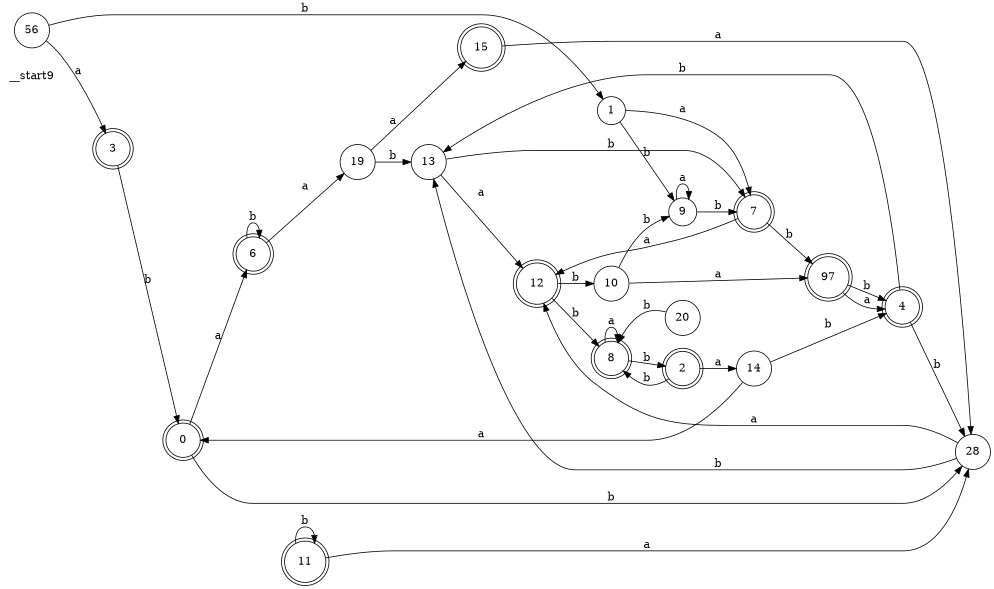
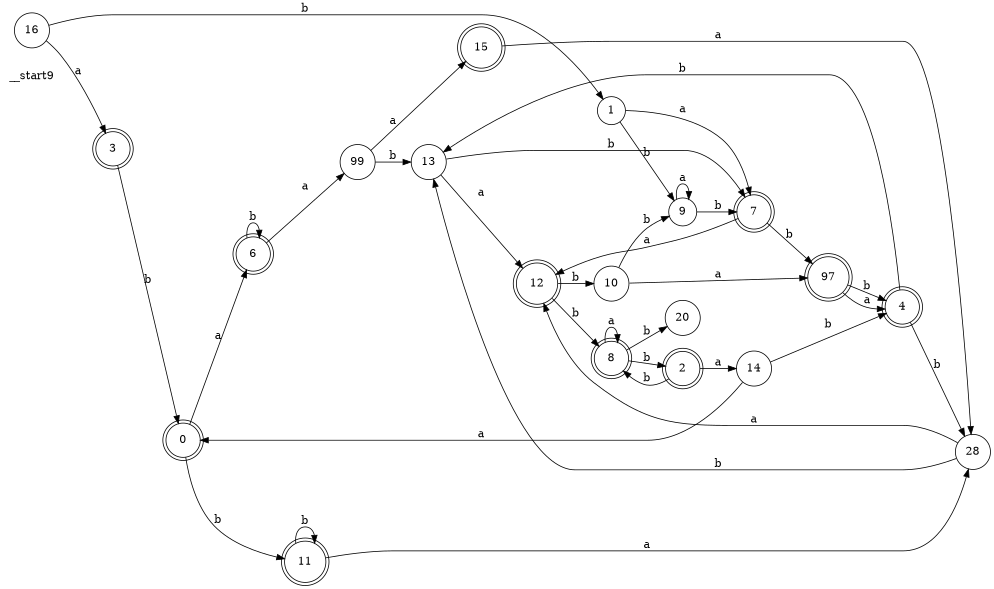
  digraph {
    rankdir=LR
    node [shape=doublecircle color=black fillcolor=white style="rounded,filled"]
    n1 [label=__start9 shape=none color="" fillcolor="" style=""]
    n2 [label=0]
    n3 [label=6]
    n4 [label=28 shape=circle style=filled]
-   n5 [label=19 shape=circle style=filled]
+   n5 [label=99 shape=circle style=filled]
    n6 [label=12]
    n7 [label=13 shape=circle style=filled]
    n8 [label=1 shape=circle style=filled]
    n9 [label=7]
    n10 [label=9 shape=circle style=filled]
    n11 [label=97]
    n12 [label=2]
    n13 [label=8]
    n14 [label=14 shape=circle style=filled]
    n15 [label=4]
    n16 [label=3]
    n17 [label=10 shape=circle style=filled]
    n18 [label=15]
    n19 [label=11]
-   n20 [label=56 shape=circle style=filled]
+   n20 [label=16 shape=circle style=filled]
    n21 [label=20 shape=circle style=filled]
    n2 -> n3 [label=a]
-   n2 -> n4 [label=b]
+   n2 -> n19 [label=b]
    n3 -> n3 [label=b]
    n3 -> n5 [label=a]
    n4 -> n6 [label=a]
    n4 -> n7 [label=b]
    n5 -> n7 [label=b]
    n5 -> n18 [label=a]
    n6 -> n13 [label=b]
    n6 -> n17 [label=b]
    n7 -> n6 [label=a]
    n7 -> n9 [label=b]
    n8 -> n9 [label=a]
    n8 -> n10 [label=b]
    n9 -> n6 [label=a]
    n9 -> n11 [label=b]
    n10 -> n9 [label=b]
    n10 -> n10 [label=a]
    n11 -> n15 [label=a]
    n11 -> n15 [label=b]
    n12 -> n13 [label=b]
    n12 -> n14 [label=a]
    n13 -> n12 [label=b]
    n13 -> n13 [label=a]
    n14 -> n2 [label=a]
    n14 -> n15 [label=b]
    n15 -> n4 [label=b]
    n15 -> n7 [label=b]
    n16 -> n2 [label=b]
    n17 -> n10 [label=b]
    n17 -> n11 [label=a]
    n18 -> n4 [label=a]
    n19 -> n4 [label=a]
    n19 -> n19 [label=b]
    n20 -> n8 [label=b]
    n20 -> n16 [label=a]
-   n21 -> n13 [label=b]
+   n13 -> n21 [label=b]
  }
